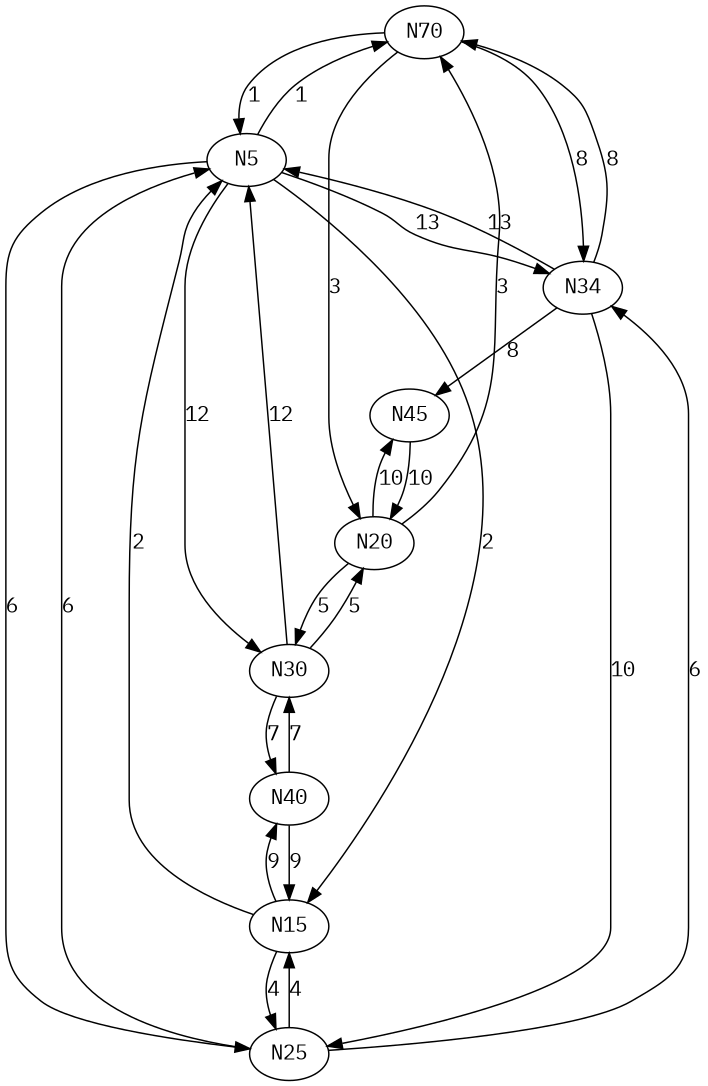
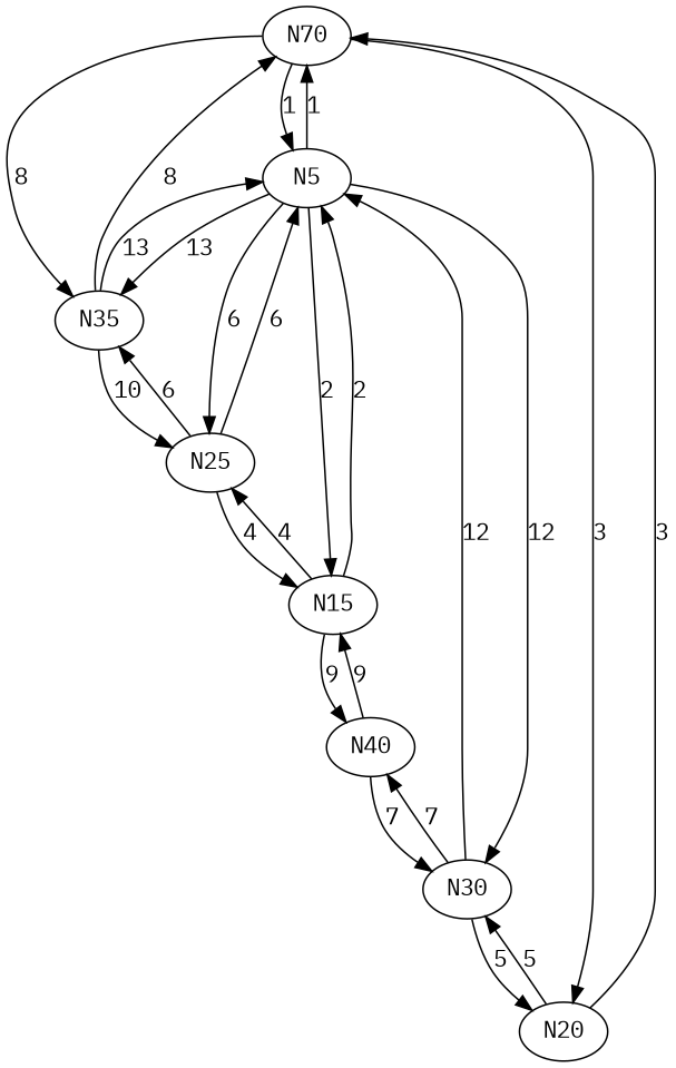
  digraph {
    fontname="IBM Plex Mono"
    node [fontname="IBM Plex Mono"]
    edge [fontname="IBM Plex Mono"]
    n1 [label=N70]
    N5
    N15
    N25
    N30
-   N35 [label=N34]
+   N35
    N20
    N40
-   N45
    n1 -> N5 [label=1]
    n1 -> N35 [label=8]
    n1 -> N20 [label=3]
    N5 -> n1 [label=1]
    N5 -> N15 [label=2]
    N5 -> N25 [label=6]
    N5 -> N30 [label=12]
    N5 -> N35 [label=13]
    N15 -> N5 [label=2]
    N15 -> N25 [label=4]
    N15 -> N40 [label=9]
    N25 -> N5 [label=6]
    N25 -> N15 [label=4]
    N25 -> N35 [label=6]
    N30 -> N5 [label=12]
    N30 -> N20 [label=5]
    N30 -> N40 [label=7]
    N35 -> n1 [label=8]
    N35 -> N5 [label=13]
    N35 -> N25 [label=10]
-   N35 -> N45 [label=8]
    N20 -> n1 [label=3]
    N20 -> N30 [label=5]
-   N20 -> N45 [label=10]
    N40 -> N15 [label=9]
    N40 -> N30 [label=7]
-   N45 -> N20 [label=10]
  }
